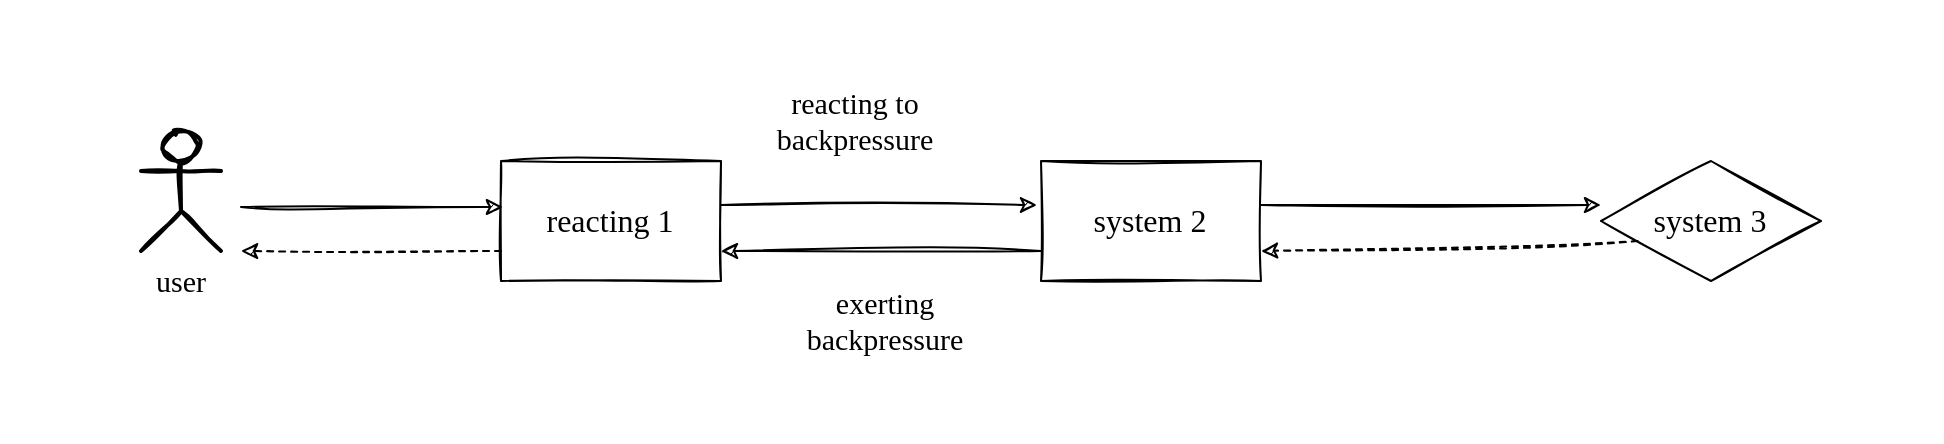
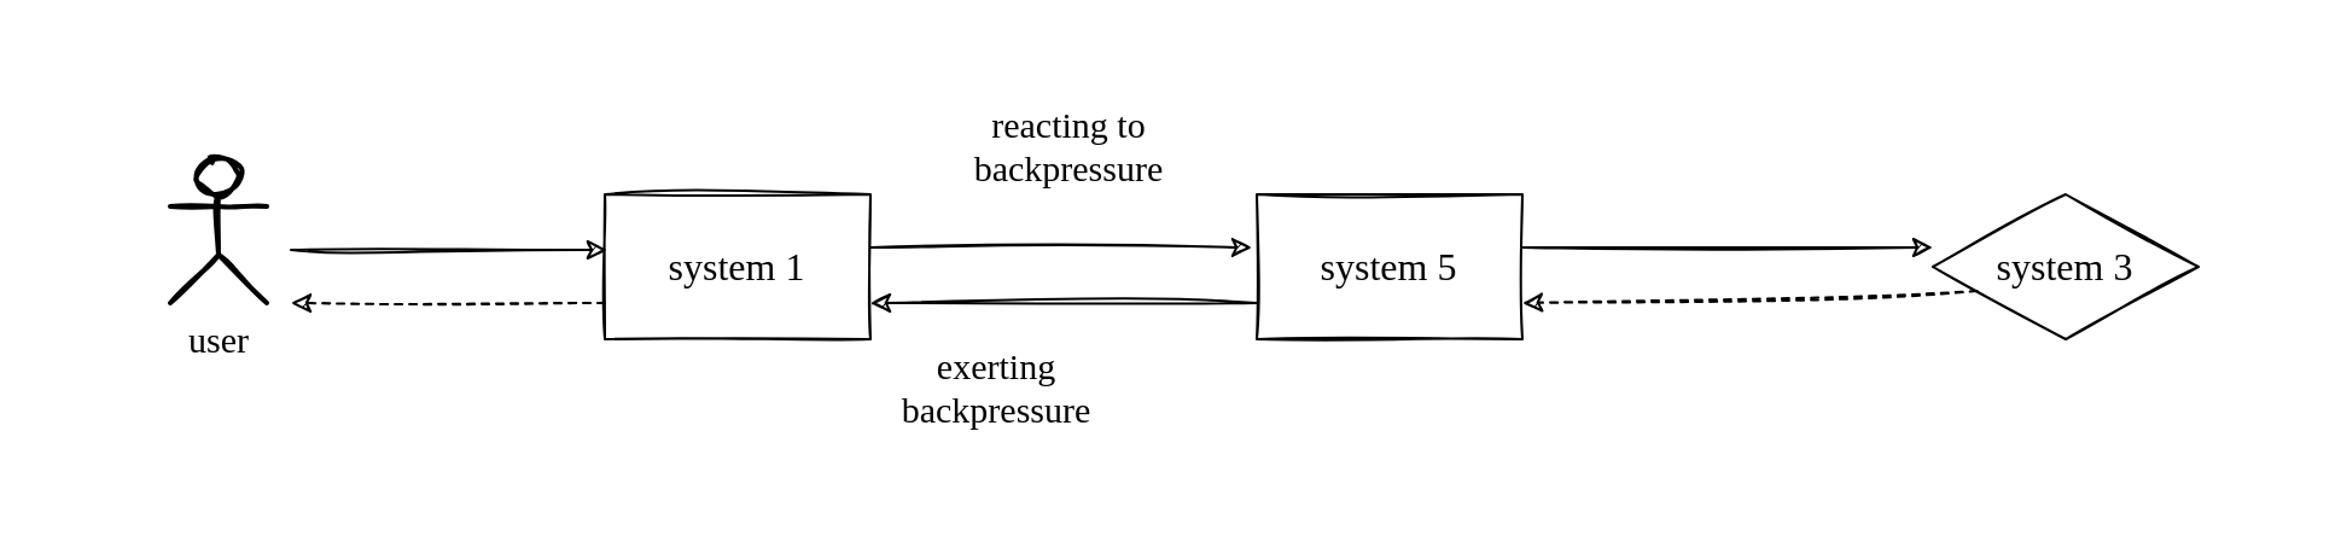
  <mxCell id="0" />
  <mxCell id="1" parent="0" />
- <mxCell id="2" value="&lt;font face=&quot;Comic Sans MS&quot; style=&quot;font-size: 16px&quot;&gt;reacting 1&lt;/font&gt;" style="rounded=0;whiteSpace=wrap;html=1;sketch=1;" vertex="1" parent="1"><mxGeometry x="250" y="80" width="110" height="60" as="geometry" /></mxCell>
- <mxCell id="3" value="&lt;font face=&quot;Comic Sans MS&quot; style=&quot;font-size: 16px&quot;&gt;system 2&lt;/font&gt;" style="rounded=0;whiteSpace=wrap;html=1;sketch=1;" vertex="1" parent="1"><mxGeometry x="520" y="80" width="110" height="60" as="geometry" /></mxCell>
+ <mxCell id="2" value="&lt;font face=&quot;Comic Sans MS&quot; style=&quot;font-size: 16px&quot;&gt;system 1&lt;/font&gt;" style="rounded=0;whiteSpace=wrap;html=1;sketch=1;" vertex="1" parent="1"><mxGeometry x="250" y="80" width="110" height="60" as="geometry" /></mxCell>
+ <mxCell id="3" value="&lt;font face=&quot;Comic Sans MS&quot; style=&quot;font-size: 16px&quot;&gt;system 5&lt;/font&gt;" style="rounded=0;whiteSpace=wrap;html=1;sketch=1;" vertex="1" parent="1"><mxGeometry x="520" y="80" width="110" height="60" as="geometry" /></mxCell>
  <mxCell id="4" value="&lt;font style=&quot;font-size: 16px&quot; face=&quot;Comic Sans MS&quot;&gt;system 3&lt;/font&gt;" style="rhombus;whiteSpace=wrap;html=1;sketch=1;" vertex="1" parent="1"><mxGeometry x="800" y="80" width="110" height="60" as="geometry" /></mxCell>
  <mxCell id="5" value="&lt;font face=&quot;Comic Sans MS&quot; style=&quot;font-size: 15px&quot;&gt;user&lt;/font&gt;" style="shape=umlActor;verticalLabelPosition=bottom;verticalAlign=top;html=1;outlineConnect=0;sketch=1;strokeWidth=2;" vertex="1" parent="1"><mxGeometry x="70" y="65" width="40" height="60" as="geometry" /></mxCell>
  <mxCell id="6" value="" style="endArrow=classic;html=1;entryX=0.009;entryY=0.383;entryDx=0;entryDy=0;sketch=1;strokeWidth=1;entryPerimeter=0;" edge="1" parent="1" target="2"><mxGeometry width="50" height="50" relative="1" as="geometry"><mxPoint x="120" y="103" as="sourcePoint" /><mxPoint x="240" y="180" as="targetPoint" /></mxGeometry></mxCell>
  <mxCell id="7" value="" style="endArrow=classic;html=1;entryX=-0.018;entryY=0.367;entryDx=0;entryDy=0;sketch=1;strokeWidth=1;entryPerimeter=0;" edge="1" parent="1" target="3"><mxGeometry width="50" height="50" relative="1" as="geometry"><mxPoint x="360" y="102" as="sourcePoint" /><mxPoint x="260.99" y="112.98" as="targetPoint" /></mxGeometry></mxCell>
  <mxCell id="8" value="" style="endArrow=classic;html=1;entryX=0;entryY=0.367;entryDx=0;entryDy=0;sketch=1;strokeWidth=1;entryPerimeter=0;" edge="1" parent="1" target="4"><mxGeometry width="50" height="50" relative="1" as="geometry"><mxPoint x="630" y="102" as="sourcePoint" /><mxPoint x="528.02" y="112.02" as="targetPoint" /></mxGeometry></mxCell>
  <mxCell id="9" value="" style="endArrow=classic;html=1;sketch=1;strokeWidth=1;dashed=1;exitX=0;exitY=0.75;exitDx=0;exitDy=0;" edge="1" parent="1" source="2"><mxGeometry width="50" height="50" relative="1" as="geometry"><mxPoint x="130" y="113" as="sourcePoint" /><mxPoint x="120" y="125" as="targetPoint" /></mxGeometry></mxCell>
  <mxCell id="10" value="" style="endArrow=classic;html=1;sketch=1;strokeWidth=1;dashed=0;exitX=0;exitY=0.75;exitDx=0;exitDy=0;entryX=1;entryY=0.75;entryDx=0;entryDy=0;" edge="1" parent="1" source="3" target="2"><mxGeometry width="50" height="50" relative="1" as="geometry"><mxPoint x="260" y="135" as="sourcePoint" /><mxPoint x="130" y="135" as="targetPoint" /></mxGeometry></mxCell>
  <mxCell id="11" value="" style="endArrow=classic;html=1;sketch=1;strokeWidth=1;dashed=1;exitX=0;exitY=0.75;exitDx=0;exitDy=0;" edge="1" parent="1" source="4"><mxGeometry width="50" height="50" relative="1" as="geometry"><mxPoint x="530" y="135" as="sourcePoint" /><mxPoint x="630" y="125" as="targetPoint" /></mxGeometry></mxCell>
- <mxCell id="12" value="&lt;font face=&quot;Comic Sans MS&quot; style=&quot;font-size: 15px&quot;&gt;exerting backpressure&lt;/font&gt;" style="text;html=1;strokeColor=none;fillColor=none;align=center;verticalAlign=middle;whiteSpace=wrap;rounded=0;sketch=1;" vertex="1" parent="1"><mxGeometry x="405" y="150" width="75" height="20" as="geometry" /></mxCell>
- <mxCell id="13" value="&lt;font face=&quot;Comic Sans MS&quot; style=&quot;font-size: 15px&quot;&gt;reacting to backpressure&lt;/font&gt;" style="text;html=1;strokeColor=none;fillColor=none;align=center;verticalAlign=middle;whiteSpace=wrap;rounded=0;sketch=1;" vertex="1" parent="1"><mxGeometry x="385" y="50" width="85" height="20" as="geometry" /></mxCell>
+ <mxCell id="12" value="&lt;font face=&quot;Comic Sans MS&quot; style=&quot;font-size: 15px&quot;&gt;exerting backpressure&lt;/font&gt;" style="text;html=1;strokeColor=none;fillColor=none;align=center;verticalAlign=middle;whiteSpace=wrap;rounded=0;sketch=1;" vertex="1" parent="1"><mxGeometry x="375" y="150" width="75" height="20" as="geometry" /></mxCell>
+ <mxCell id="13" value="&lt;font face=&quot;Comic Sans MS&quot; style=&quot;font-size: 15px&quot;&gt;reacting to backpressure&lt;/font&gt;" style="text;html=1;strokeColor=none;fillColor=none;align=center;verticalAlign=middle;whiteSpace=wrap;rounded=0;sketch=1;" vertex="1" parent="1"><mxGeometry x="400" y="50" width="85" height="20" as="geometry" /></mxCell>
  <mxCell id="14" value="" style="rounded=0;whiteSpace=wrap;html=1;sketch=1;strokeWidth=2;fillColor=none;strokeColor=none;" vertex="1" parent="1"><mxGeometry x="20" y="20" width="930" height="180" as="geometry" /></mxCell>
